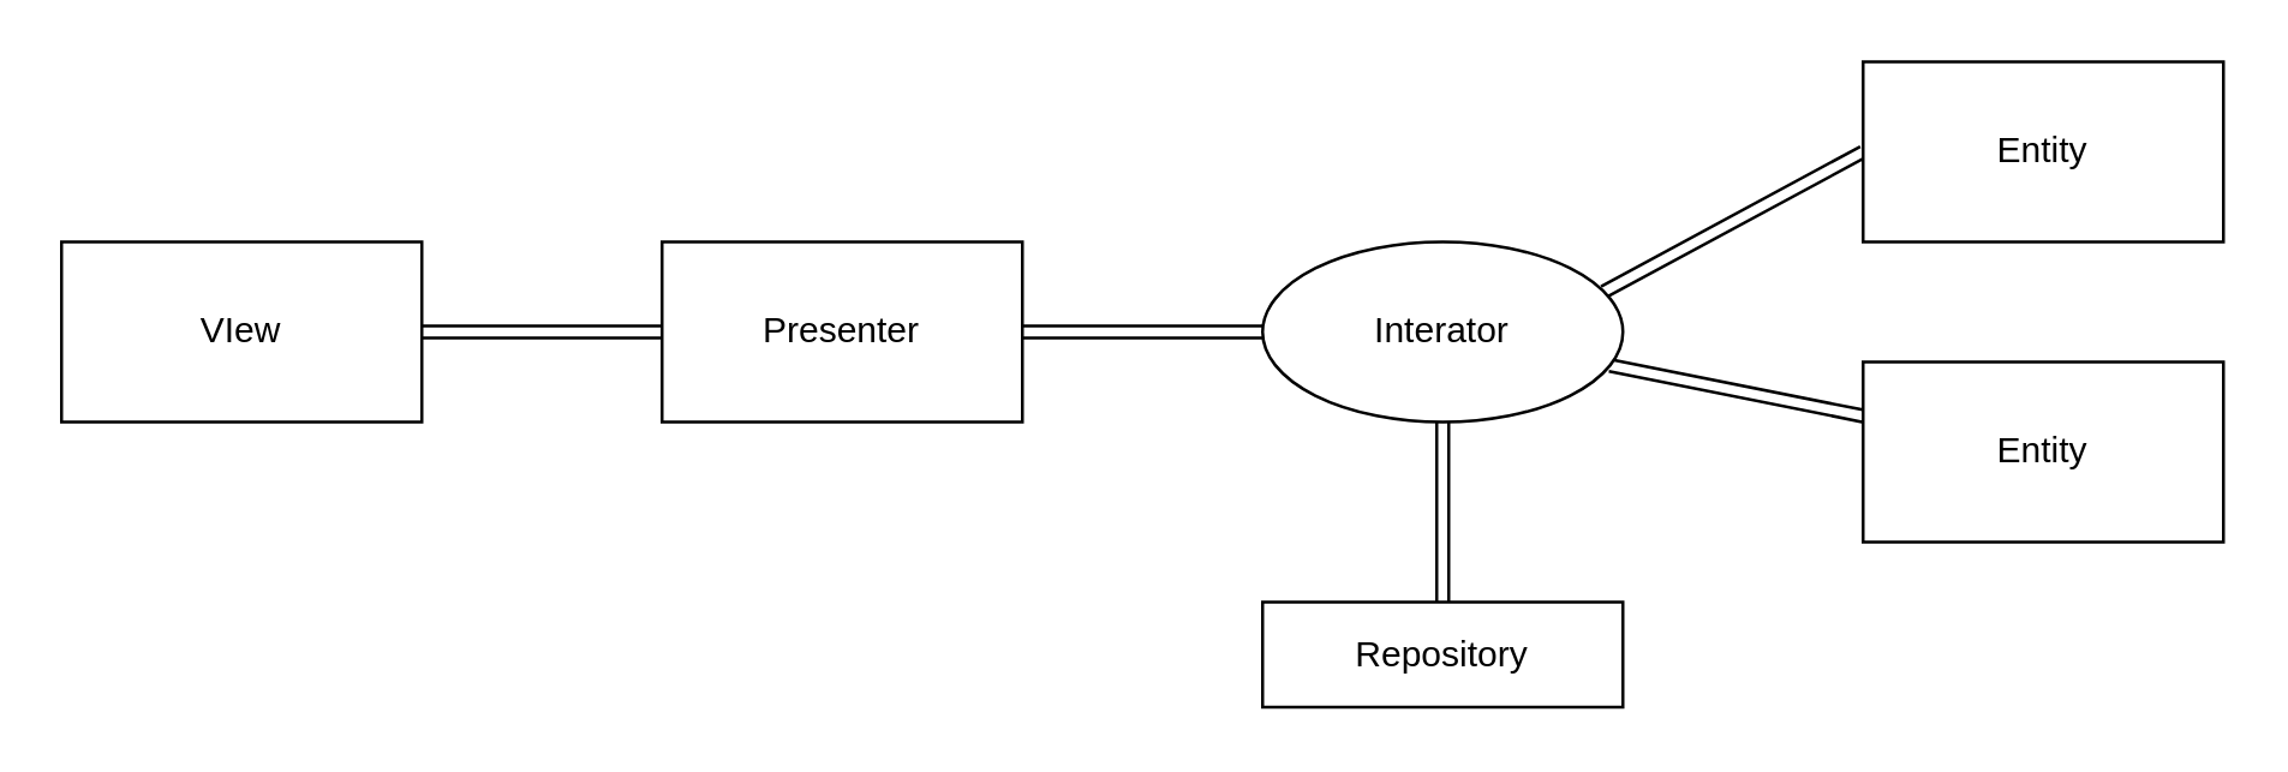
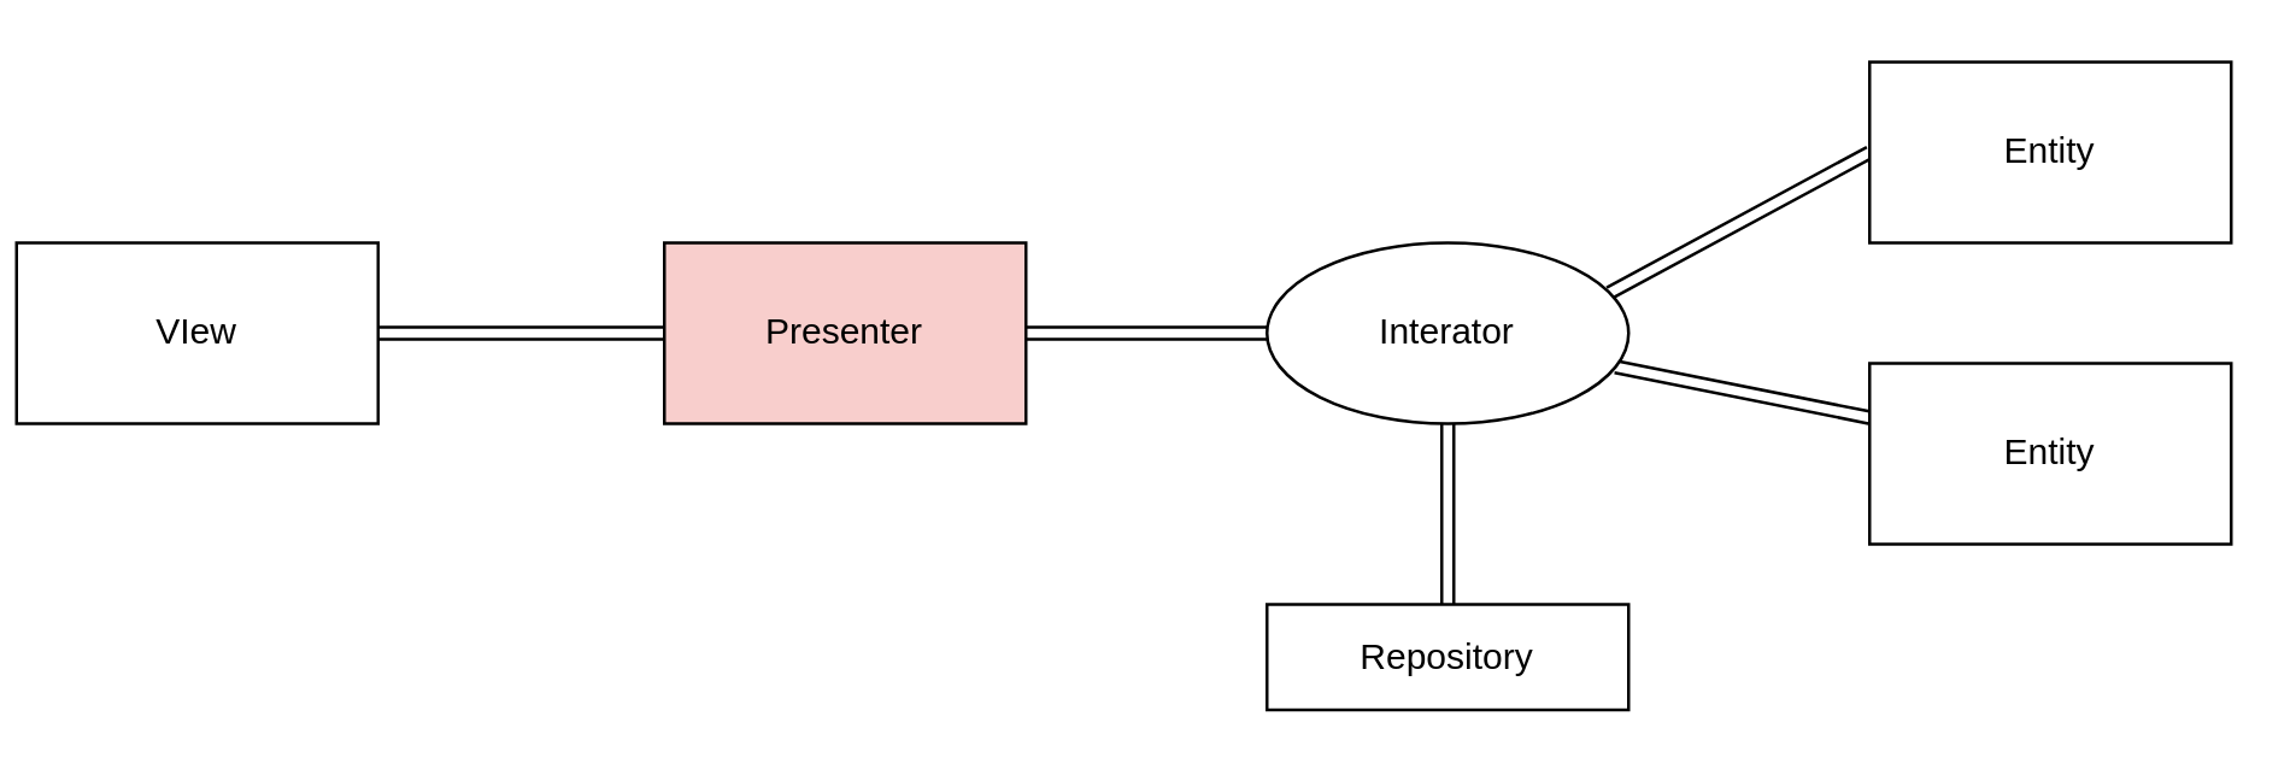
  <mxCell id="0" />
  <mxCell id="1" parent="0" />
  <mxCell id="2" value="" style="edgeStyle=orthogonalEdgeStyle;rounded=0;orthogonalLoop=1;jettySize=auto;html=1;fontFamily=Helvetica;fontSize=12;fontColor=default;shape=link;" edge="1" parent="1" source="3" target="7"><mxGeometry relative="1" as="geometry" /></mxCell>
- <mxCell id="3" value="Presenter" style="rounded=0;whiteSpace=wrap;html=1;" vertex="1" parent="1"><mxGeometry x="220" y="80" width="120" height="60" as="geometry" /></mxCell>
+ <mxCell id="3" value="Presenter" style="rounded=0;whiteSpace=wrap;html=1;fillColor=#f8cecc;" vertex="1" parent="1"><mxGeometry x="220" y="80" width="120" height="60" as="geometry" /></mxCell>
  <mxCell id="4" value="" style="rounded=0;orthogonalLoop=1;jettySize=auto;html=1;fontFamily=Helvetica;fontSize=12;fontColor=default;shape=link;" edge="1" parent="1" source="7" target="9"><mxGeometry relative="1" as="geometry" /></mxCell>
  <mxCell id="5" style="rounded=0;orthogonalLoop=1;jettySize=auto;html=1;exitX=1;exitY=0.25;exitDx=0;exitDy=0;entryX=0;entryY=0.5;entryDx=0;entryDy=0;fontFamily=Helvetica;fontSize=12;fontColor=default;shape=link;" edge="1" parent="1" source="7" target="8"><mxGeometry relative="1" as="geometry" /></mxCell>
  <mxCell id="6" value="" style="edgeStyle=orthogonalEdgeStyle;rounded=0;orthogonalLoop=1;jettySize=auto;html=1;fontFamily=Helvetica;fontSize=12;fontColor=default;shape=link;" edge="1" parent="1" source="7" target="12"><mxGeometry relative="1" as="geometry" /></mxCell>
  <mxCell id="7" value="Interator" style="ellipse;whiteSpace=wrap;html=1;" vertex="1" parent="1"><mxGeometry x="420" y="80" width="120" height="60" as="geometry" /></mxCell>
  <mxCell id="8" value="Entity" style="rounded=0;whiteSpace=wrap;html=1;" vertex="1" parent="1"><mxGeometry x="620" y="20" width="120" height="60" as="geometry" /></mxCell>
  <mxCell id="9" value="Entity" style="rounded=0;whiteSpace=wrap;html=1;" vertex="1" parent="1"><mxGeometry x="620" y="120" width="120" height="60" as="geometry" /></mxCell>
  <mxCell id="10" value="" style="edgeStyle=orthogonalEdgeStyle;rounded=0;orthogonalLoop=1;jettySize=auto;html=1;fontFamily=Helvetica;fontSize=12;fontColor=default;shape=link;" edge="1" parent="1" source="11" target="3"><mxGeometry relative="1" as="geometry"><Array as="points"><mxPoint x="220" y="110" /><mxPoint x="220" y="110" /></Array></mxGeometry></mxCell>
- <mxCell id="11" value="VIew" style="rounded=0;whiteSpace=wrap;html=1;" vertex="1" parent="1"><mxGeometry x="20" y="80" width="120" height="60" as="geometry" /></mxCell>
+ <mxCell id="11" value="VIew" style="rounded=0;whiteSpace=wrap;html=1;" vertex="1" parent="1"><mxGeometry x="5" y="80" width="120" height="60" as="geometry" /></mxCell>
  <mxCell id="12" value="Repository" style="rounded=0;whiteSpace=wrap;html=1;strokeColor=default;align=center;verticalAlign=middle;fontFamily=Helvetica;fontSize=12;fontColor=default;fillColor=default;" vertex="1" parent="1"><mxGeometry x="420" y="200" width="120" height="35" as="geometry" /></mxCell>
